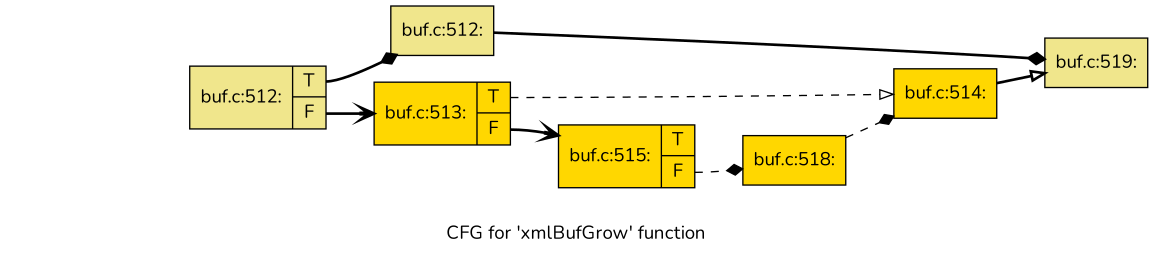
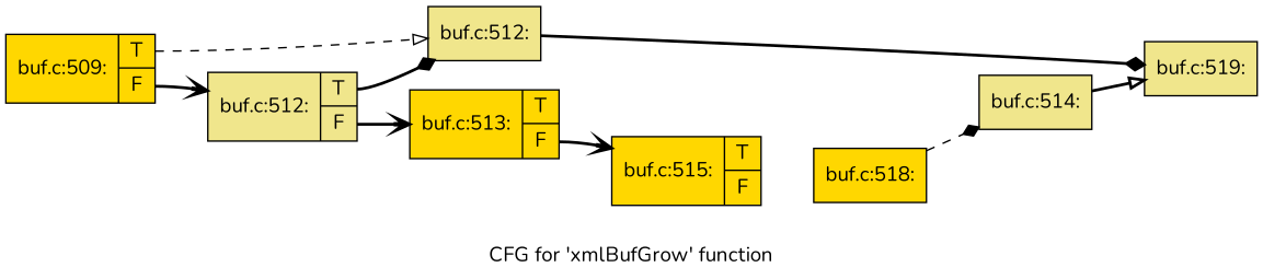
  digraph {
    fontname=Nunito
    label="CFG for 'xmlBufGrow' function"
    rankdir=LR
    node [fillcolor=gold fontname=Nunito shape=record style=filled]
    edge [arrowhead=diamond fontname=Nunito style=bold tailport=s1]
+   n1 [label="{buf.c:509:|{<s0>T|<s1>F}}"]
    n2 [fillcolor=khaki label="{buf.c:512:}"]
    n3 [fillcolor=khaki label="{buf.c:512:|{<s0>T|<s1>F}}"]
    n4 [fillcolor=khaki label="{buf.c:519:}"]
    n5 [label="{buf.c:513:|{<s0>T|<s1>F}}"]
-   n6 [label="{buf.c:514:}"]
+   n6 [fillcolor=khaki label="{buf.c:514:}"]
    n7 [label="{buf.c:515:|{<s0>T|<s1>F}}"]
    n8 [label="{buf.c:518:}"]
+   n1 -> n2 [arrowhead=onormal style=dashed tailport=s0]
+   n1 -> n3 [arrowhead=vee]
    n2 -> n4 [tailport=""]
    n3 -> n2 [tailport=s0]
    n3 -> n5 [arrowhead=vee]
-   n5 -> n6 [arrowhead=onormal style=dashed tailport=s0]
    n5 -> n7 [arrowhead=vee]
    n6 -> n4 [arrowhead=onormal tailport=""]
-   n7 -> n8 [style=dashed]
    n8 -> n6 [style=dashed tailport=""]
  }
